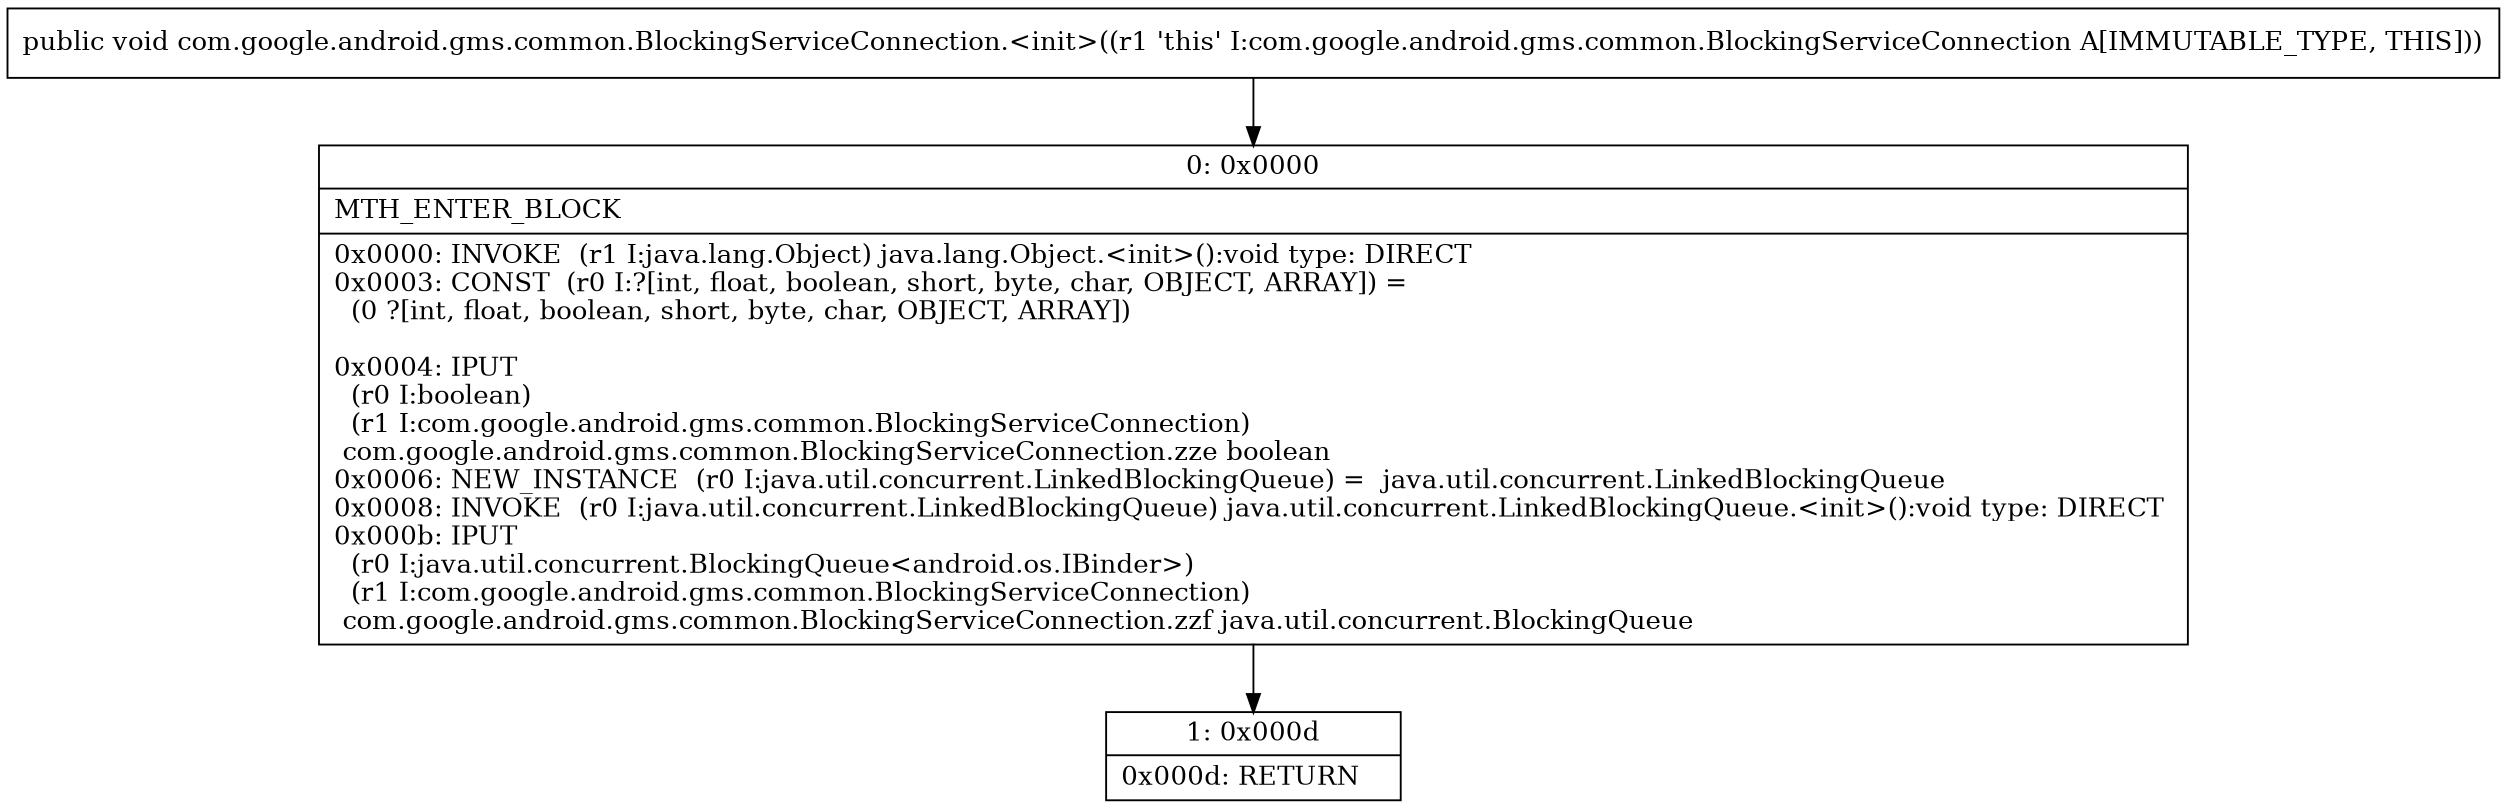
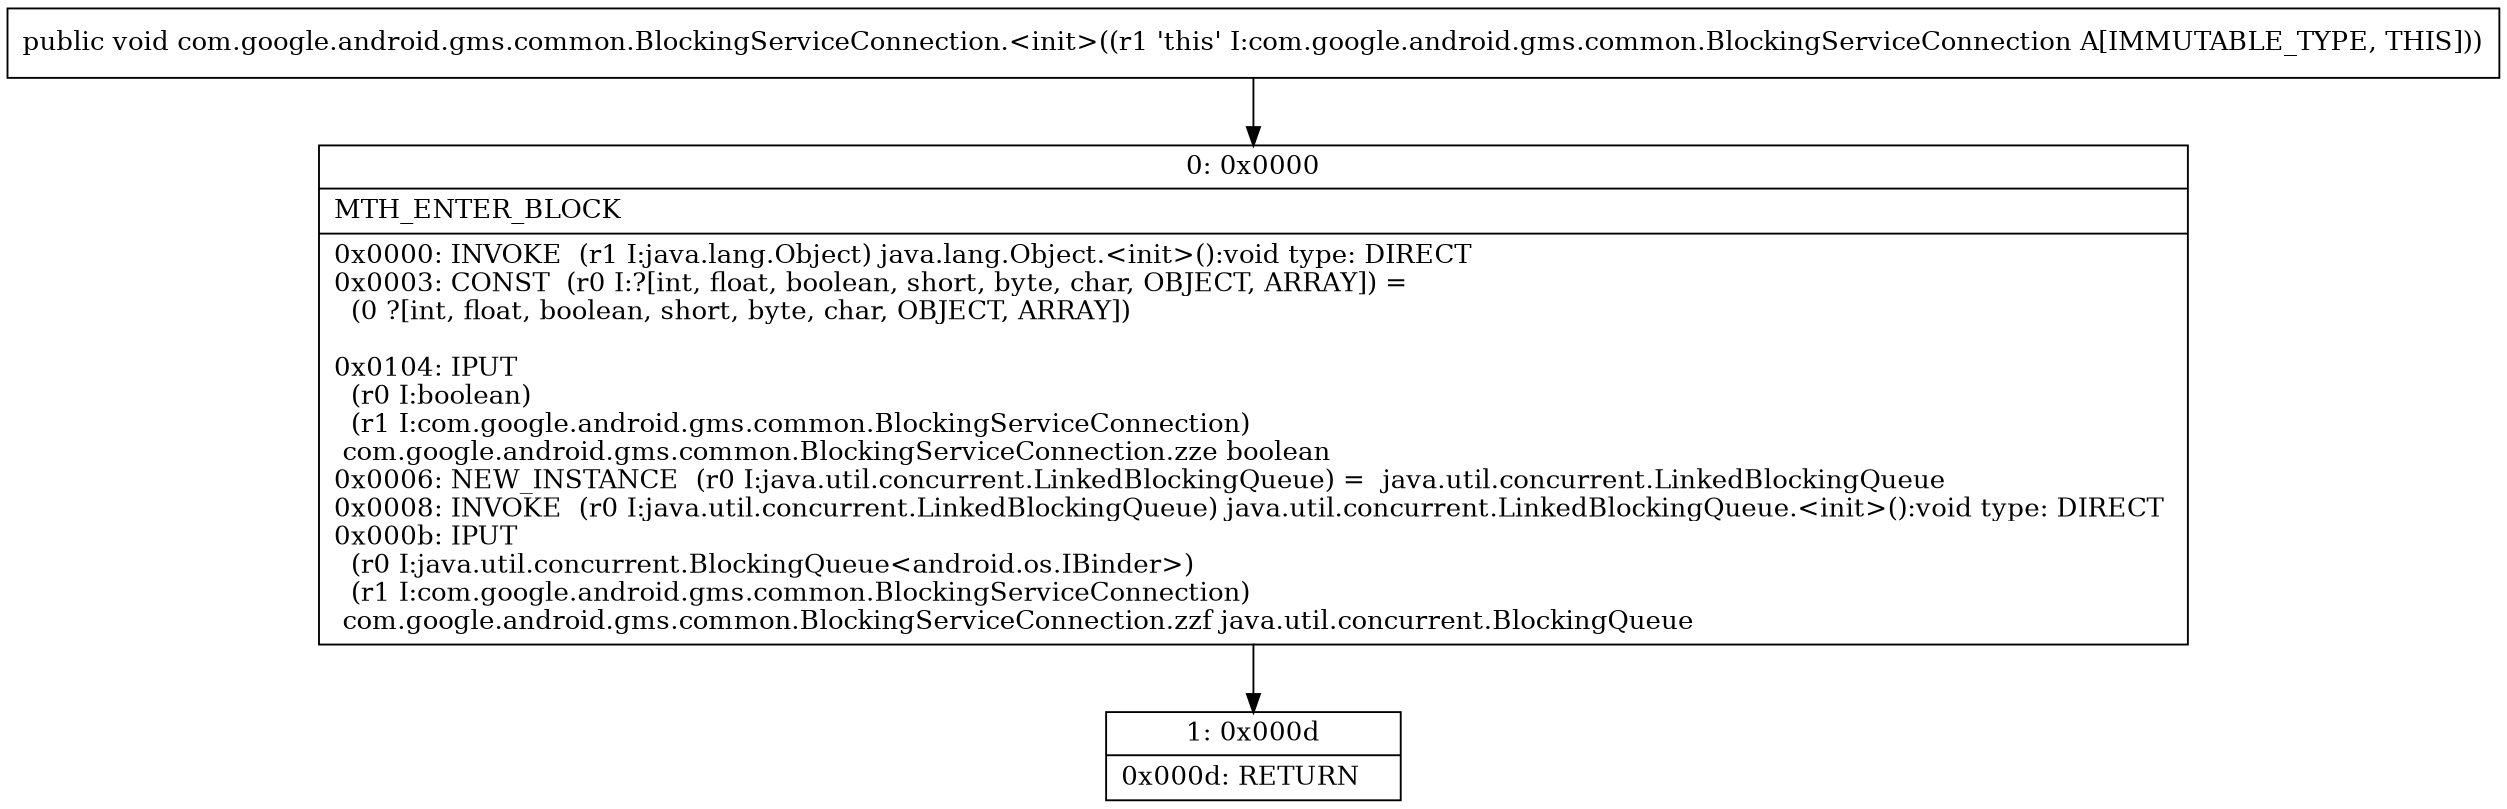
  digraph {
    node [shape=record]
-   n1 [label="{0\:\ 0x0000|MTH_ENTER_BLOCK\l|0x0000: INVOKE  (r1 I:java.lang.Object) java.lang.Object.\<init\>():void type: DIRECT \l0x0003: CONST  (r0 I:?[int, float, boolean, short, byte, char, OBJECT, ARRAY]) = \l  (0 ?[int, float, boolean, short, byte, char, OBJECT, ARRAY])\l \l0x0004: IPUT  \l  (r0 I:boolean)\l  (r1 I:com.google.android.gms.common.BlockingServiceConnection)\l com.google.android.gms.common.BlockingServiceConnection.zze boolean \l0x0006: NEW_INSTANCE  (r0 I:java.util.concurrent.LinkedBlockingQueue) =  java.util.concurrent.LinkedBlockingQueue \l0x0008: INVOKE  (r0 I:java.util.concurrent.LinkedBlockingQueue) java.util.concurrent.LinkedBlockingQueue.\<init\>():void type: DIRECT \l0x000b: IPUT  \l  (r0 I:java.util.concurrent.BlockingQueue\<android.os.IBinder\>)\l  (r1 I:com.google.android.gms.common.BlockingServiceConnection)\l com.google.android.gms.common.BlockingServiceConnection.zzf java.util.concurrent.BlockingQueue \l}"]
+   n1 [label="{0\:\ 0x0000|MTH_ENTER_BLOCK\l|0x0000: INVOKE  (r1 I:java.lang.Object) java.lang.Object.\<init\>():void type: DIRECT \l0x0003: CONST  (r0 I:?[int, float, boolean, short, byte, char, OBJECT, ARRAY]) = \l  (0 ?[int, float, boolean, short, byte, char, OBJECT, ARRAY])\l \l0x0104: IPUT  \l  (r0 I:boolean)\l  (r1 I:com.google.android.gms.common.BlockingServiceConnection)\l com.google.android.gms.common.BlockingServiceConnection.zze boolean \l0x0006: NEW_INSTANCE  (r0 I:java.util.concurrent.LinkedBlockingQueue) =  java.util.concurrent.LinkedBlockingQueue \l0x0008: INVOKE  (r0 I:java.util.concurrent.LinkedBlockingQueue) java.util.concurrent.LinkedBlockingQueue.\<init\>():void type: DIRECT \l0x000b: IPUT  \l  (r0 I:java.util.concurrent.BlockingQueue\<android.os.IBinder\>)\l  (r1 I:com.google.android.gms.common.BlockingServiceConnection)\l com.google.android.gms.common.BlockingServiceConnection.zzf java.util.concurrent.BlockingQueue \l}"]
    n2 [label="{1\:\ 0x000d|0x000d: RETURN   \l}"]
    n3 [label="{public void com.google.android.gms.common.BlockingServiceConnection.\<init\>((r1 'this' I:com.google.android.gms.common.BlockingServiceConnection A[IMMUTABLE_TYPE, THIS])) }"]
    n1 -> n2
    n3 -> n1
  }
